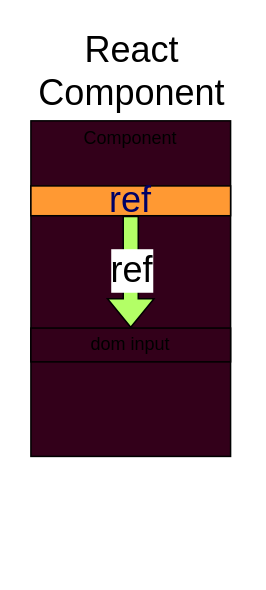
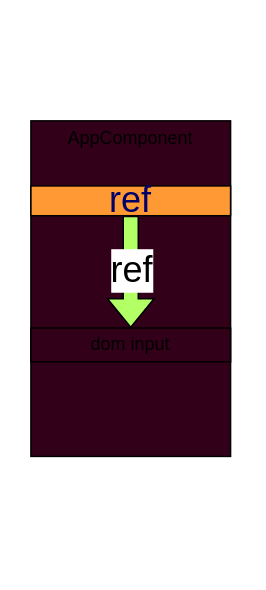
  <mxCell id="0" />
  <mxCell id="1" parent="0" />
  <mxCell id="2" value="" style="group" parent="1" vertex="1" connectable="0"><mxGeometry x="20" y="20" width="135" height="351" as="geometry" /></mxCell>
- <mxCell id="3" value="&lt;font style=&quot;font-size: 24px&quot;&gt;React Component&lt;/font&gt;" style="text;html=1;strokeColor=none;fillColor=none;align=center;verticalAlign=middle;whiteSpace=wrap;rounded=0;" parent="2" vertex="1"><mxGeometry width="135" height="54.0" as="geometry" /></mxCell>
  <mxCell id="4" value="" style="group" parent="2" vertex="1" connectable="0"><mxGeometry y="60.0" width="133" height="291" as="geometry" /></mxCell>
- <mxCell id="5" value="Component&lt;br&gt;&lt;br&gt;&lt;br&gt;&lt;br&gt;&lt;br&gt;&lt;br&gt;&lt;br&gt;&lt;br&gt;&lt;br&gt;&lt;br&gt;&lt;br&gt;&lt;br&gt;&lt;br&gt;&lt;br&gt;&lt;br&gt;" style="rounded=0;whiteSpace=wrap;html=1;fillColor=#33001A;align=center;" parent="4" vertex="1"><mxGeometry width="133" height="223.518" as="geometry" /></mxCell>
+ <mxCell id="5" value="AppComponent&lt;br&gt;&lt;br&gt;&lt;br&gt;&lt;br&gt;&lt;br&gt;&lt;br&gt;&lt;br&gt;&lt;br&gt;&lt;br&gt;&lt;br&gt;&lt;br&gt;&lt;br&gt;&lt;br&gt;&lt;br&gt;&lt;br&gt;" style="rounded=0;whiteSpace=wrap;html=1;fillColor=#33001A;align=center;" parent="4" vertex="1"><mxGeometry width="133" height="223.518" as="geometry" /></mxCell>
  <mxCell id="6" value="dom input" style="rounded=0;whiteSpace=wrap;html=1;fillColor=#33001a;" parent="4" vertex="1"><mxGeometry y="138.02" width="133" height="22.522" as="geometry" /></mxCell>
  <mxCell id="7" value="&lt;font color=&quot;#000066&quot; style=&quot;font-size: 24px&quot;&gt;ref&lt;/font&gt;" style="rounded=0;whiteSpace=wrap;html=1;fillColor=#FF9933;" parent="4" vertex="1"><mxGeometry y="43.344" width="133" height="19.853" as="geometry" /></mxCell>
  <mxCell id="8" value="&lt;font style=&quot;font-size: 24px&quot;&gt;ref&lt;/font&gt;" style="edgeStyle=orthogonalEdgeStyle;shape=flexArrow;rounded=0;orthogonalLoop=1;jettySize=auto;html=1;fillColor=#B3FF66;" parent="4" source="7" target="6" edge="1"><mxGeometry relative="1" as="geometry"><mxPoint x="286" y="57.283" as="targetPoint" /></mxGeometry></mxCell>
